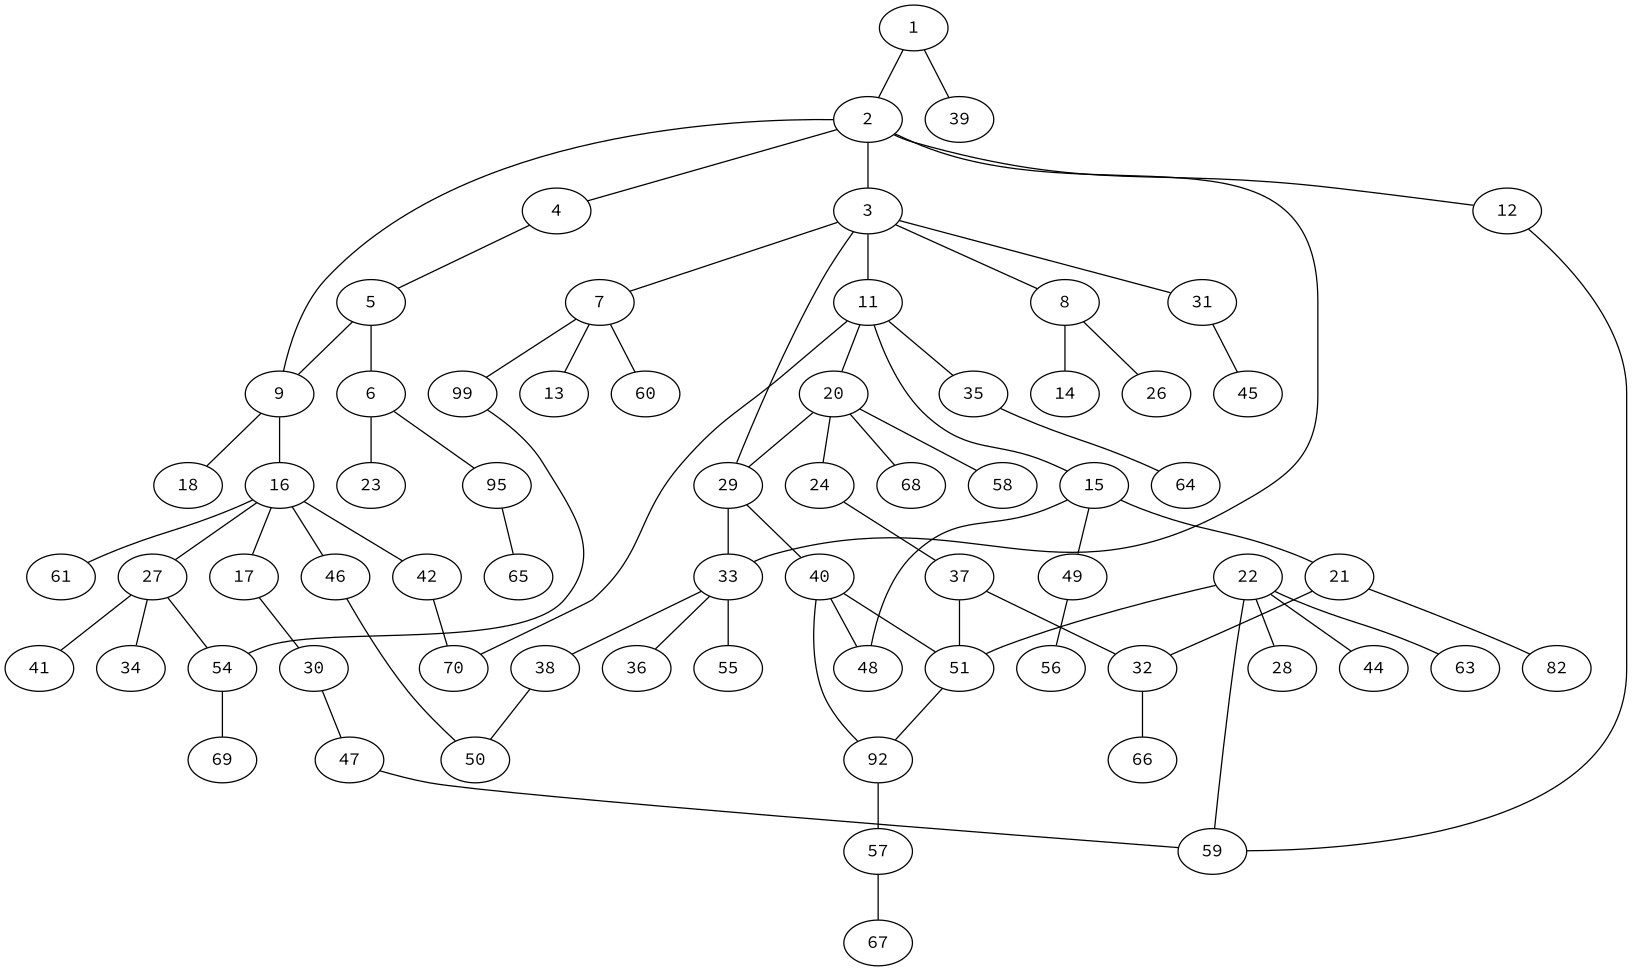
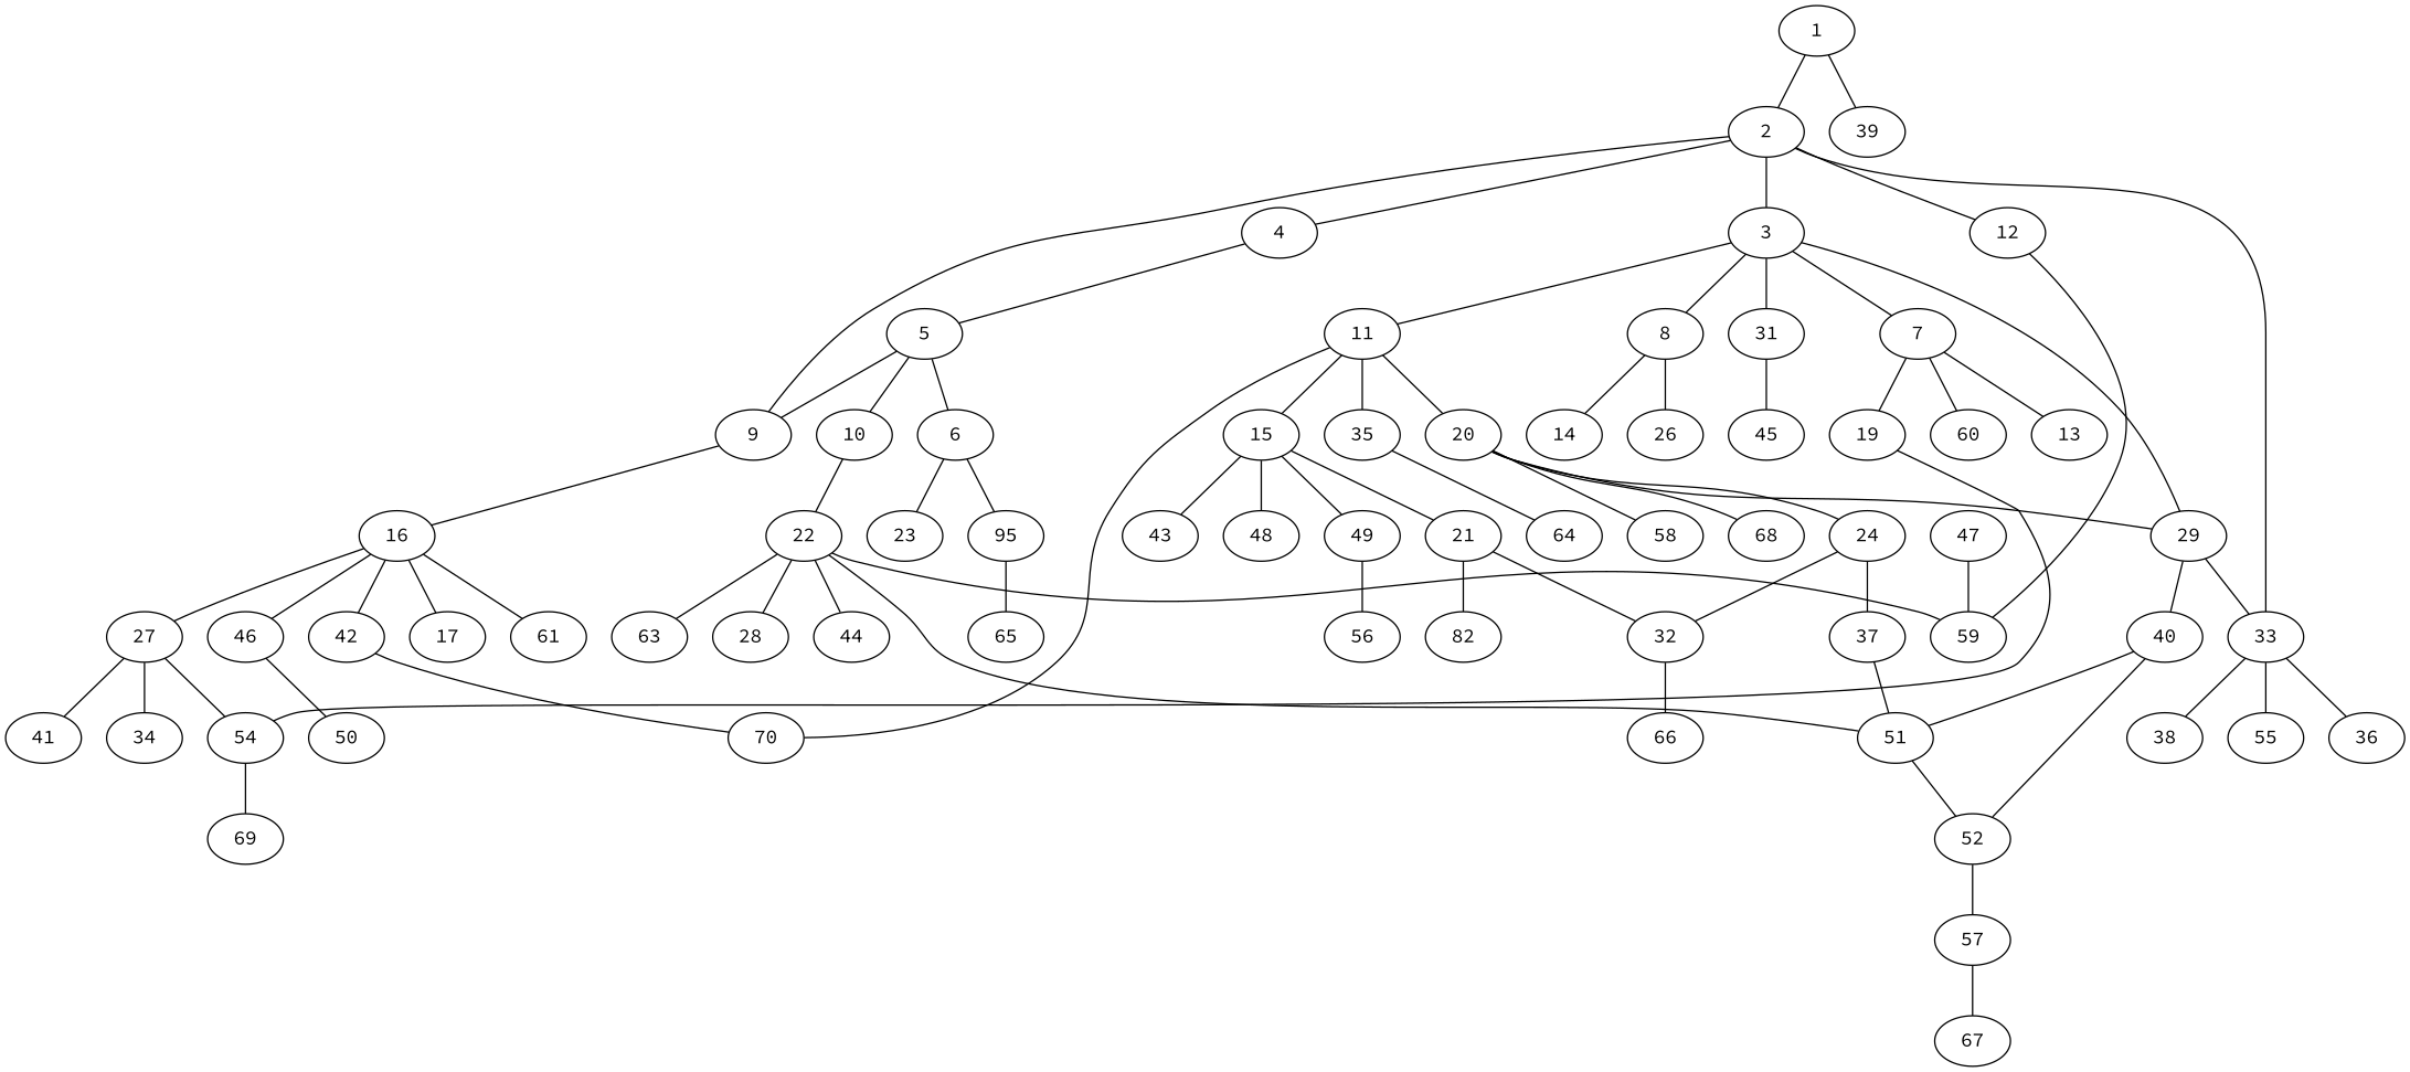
  graph {
    fontname="Source Code Pro"
    node [fontname="Source Code Pro"]
    edge [fontname="Source Code Pro"]
    1
    2
    39
    3
    4
    9
    12
    33
    7
    8
    11
    29
    31
    5
    16
-   18
    59
    36
    38
    55
    13
-   19 [label=99]
+   19
    60
    14
    26
    15
    20
    35
    70
    40
    45
    6
+   10
    42
    46
    17
    27
    61
    50
    54
    21
+   43
    48
    49
    24
    58
    68
    64
    51
-   52 [label=92]
+   52
    23
    n52 [label=95]
    22
    65
    28
    44
    63
    69
-   30
    34
    41
    32
    n63 [label=82]
    56
    37
    66
    47
    57
    67
    1 -- 2
    1 -- 39
    2 -- 3
    2 -- 4
    2 -- 9
    2 -- 12
    2 -- 33
    3 -- 7
    3 -- 8
    3 -- 11
    3 -- 29
    3 -- 31
    4 -- 5
    9 -- 16
-   9 -- 18
    12 -- 59
    33 -- 36
    33 -- 38
    33 -- 55
    7 -- 13
    7 -- 19
    7 -- 60
    8 -- 14
    8 -- 26
    11 -- 15
    11 -- 20
    11 -- 35
    11 -- 70
    29 -- 33
    29 -- 40
    31 -- 45
    5 -- 9
    5 -- 6
+   5 -- 10
    16 -- 42
    16 -- 46
    16 -- 17
    16 -- 27
    16 -- 61
-   38 -- 50
    19 -- 54
    15 -- 21
+   15 -- 43
    15 -- 48
    15 -- 49
    20 -- 29
    20 -- 24
    20 -- 58
    20 -- 68
    35 -- 64
-   40 -- 48
    40 -- 51
    40 -- 52
    6 -- 23
    6 -- n52
+   10 -- 22
    42 -- 70
    46 -- 50
-   17 -- 30
    27 -- 54
    27 -- 34
    27 -- 41
    54 -- 69
    21 -- 32
    21 -- n63
    49 -- 56
-   37 -- 32
+   24 -- 32
    24 -- 37
    51 -- 52
    52 -- 57
    n52 -- 65
    22 -- 59
    22 -- 51
    22 -- 28
    22 -- 44
    22 -- 63
-   30 -- 47
    32 -- 66
    37 -- 51
    47 -- 59
    57 -- 67
  }
